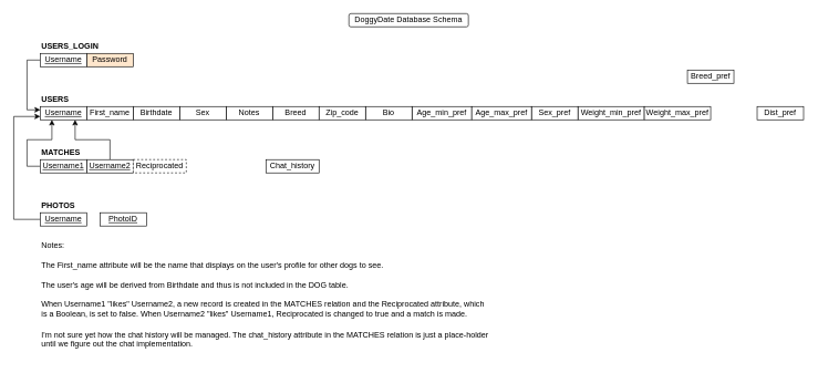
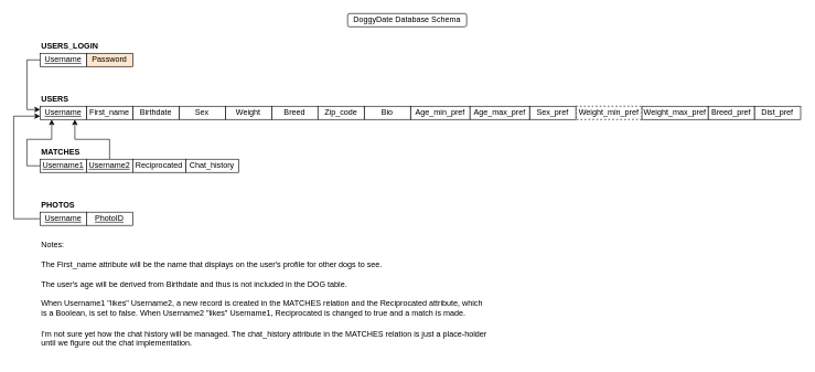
  <mxCell id="0" />
  <mxCell id="1" parent="0" />
  <mxCell id="2" value="DoggyDate Database Schema" style="rounded=1;whiteSpace=wrap;html=1;" parent="1" vertex="1"><mxGeometry x="525" y="20" width="180" height="20" as="geometry" /></mxCell>
  <mxCell id="3" value="Dist_pref" style="rounded=0;whiteSpace=wrap;html=1;" parent="1" vertex="1"><mxGeometry x="1140" y="160" width="70" height="20" as="geometry" /></mxCell>
- <mxCell id="4" value="Breed_pref" style="rounded=0;whiteSpace=wrap;html=1;" parent="1" vertex="1"><mxGeometry x="1035" y="105" width="70" height="20" as="geometry" /></mxCell>
- <mxCell id="5" value="Weight_min_pref" style="rounded=0;whiteSpace=wrap;html=1;" parent="1" vertex="1"><mxGeometry x="870" y="160" width="100" height="20" as="geometry" /></mxCell>
+ <mxCell id="4" value="Breed_pref" style="rounded=0;whiteSpace=wrap;html=1;" parent="1" vertex="1"><mxGeometry x="1070" y="160" width="70" height="20" as="geometry" /></mxCell>
+ <mxCell id="5" value="Weight_min_pref" style="rounded=0;whiteSpace=wrap;html=1;dashed=1;" parent="1" vertex="1"><mxGeometry x="870" y="160" width="100" height="20" as="geometry" /></mxCell>
  <mxCell id="6" value="Sex_pref" style="rounded=0;whiteSpace=wrap;html=1;" parent="1" vertex="1"><mxGeometry x="800" y="160" width="70" height="20" as="geometry" /></mxCell>
  <mxCell id="7" value="Age_min_pref" style="rounded=0;whiteSpace=wrap;html=1;" parent="1" vertex="1"><mxGeometry x="620" y="160" width="90" height="20" as="geometry" /></mxCell>
  <mxCell id="8" style="edgeStyle=orthogonalEdgeStyle;rounded=0;orthogonalLoop=1;jettySize=auto;html=1;exitX=0;exitY=0.5;exitDx=0;exitDy=0;entryX=0;entryY=0.75;entryDx=0;entryDy=0;" edge="1" parent="1" source="9" target="22"><mxGeometry relative="1" as="geometry"><Array as="points"><mxPoint x="20" y="330" /><mxPoint x="20" y="175" /></Array></mxGeometry></mxCell>
  <mxCell id="9" value="&lt;u&gt;Username&lt;/u&gt;" style="rounded=0;whiteSpace=wrap;html=1;" parent="1" vertex="1"><mxGeometry x="60" y="320" width="70" height="20" as="geometry" /></mxCell>
  <mxCell id="10" value="Bio" style="rounded=0;whiteSpace=wrap;html=1;" parent="1" vertex="1"><mxGeometry x="550" y="160" width="70" height="20" as="geometry" /></mxCell>
  <mxCell id="11" value="Breed" style="rounded=0;whiteSpace=wrap;html=1;" parent="1" vertex="1"><mxGeometry x="410" y="160" width="70" height="20" as="geometry" /></mxCell>
- <mxCell id="12" value="Notes" style="rounded=0;whiteSpace=wrap;html=1;" parent="1" vertex="1"><mxGeometry x="340" y="160" width="70" height="20" as="geometry" /></mxCell>
+ <mxCell id="12" value="Weight" style="rounded=0;whiteSpace=wrap;html=1;" parent="1" vertex="1"><mxGeometry x="340" y="160" width="70" height="20" as="geometry" /></mxCell>
  <mxCell id="13" value="Sex" style="rounded=0;whiteSpace=wrap;html=1;" parent="1" vertex="1"><mxGeometry x="270" y="160" width="70" height="20" as="geometry" /></mxCell>
  <mxCell id="14" value="Zip_code" style="rounded=0;whiteSpace=wrap;html=1;" parent="1" vertex="1"><mxGeometry x="480" y="160" width="70" height="20" as="geometry" /></mxCell>
- <mxCell id="15" value="Chat_history" style="rounded=0;whiteSpace=wrap;html=1;" parent="1" vertex="1"><mxGeometry x="400" y="240" width="80" height="20" as="geometry" /></mxCell>
+ <mxCell id="15" value="Chat_history" style="rounded=0;whiteSpace=wrap;html=1;" parent="1" vertex="1"><mxGeometry x="280" y="240" width="80" height="20" as="geometry" /></mxCell>
  <mxCell id="16" style="edgeStyle=orthogonalEdgeStyle;rounded=0;orthogonalLoop=1;jettySize=auto;html=1;exitX=0.5;exitY=0;exitDx=0;exitDy=0;entryX=0.75;entryY=1;entryDx=0;entryDy=0;" parent="1" source="17" target="22" edge="1"><mxGeometry relative="1" as="geometry" /></mxCell>
  <mxCell id="17" value="&lt;u&gt;Username2&lt;/u&gt;" style="rounded=0;whiteSpace=wrap;html=1;" parent="1" vertex="1"><mxGeometry x="130" y="240" width="70" height="20" as="geometry" /></mxCell>
  <mxCell id="18" style="edgeStyle=orthogonalEdgeStyle;rounded=0;orthogonalLoop=1;jettySize=auto;html=1;exitX=0;exitY=0.5;exitDx=0;exitDy=0;entryX=0.25;entryY=1;entryDx=0;entryDy=0;" parent="1" source="19" target="22" edge="1"><mxGeometry relative="1" as="geometry" /></mxCell>
  <mxCell id="19" value="&lt;u&gt;Username1&lt;/u&gt;" style="rounded=0;whiteSpace=wrap;html=1;" parent="1" vertex="1"><mxGeometry x="60" y="240" width="70" height="20" as="geometry" /></mxCell>
  <mxCell id="20" value="Birthdate" style="rounded=0;whiteSpace=wrap;html=1;" parent="1" vertex="1"><mxGeometry x="200" y="160" width="70" height="20" as="geometry" /></mxCell>
  <mxCell id="21" value="First_name" style="rounded=0;whiteSpace=wrap;html=1;" parent="1" vertex="1"><mxGeometry x="130" y="160" width="70" height="20" as="geometry" /></mxCell>
  <mxCell id="22" value="&lt;u&gt;Username&lt;/u&gt;" style="rounded=0;whiteSpace=wrap;html=1;" parent="1" vertex="1"><mxGeometry x="60" y="160" width="70" height="20" as="geometry" /></mxCell>
  <mxCell id="23" value="&lt;b&gt;USERS&lt;/b&gt;" style="text;html=1;align=left;verticalAlign=middle;resizable=0;points=[];autosize=1;" parent="1" vertex="1"><mxGeometry x="60" y="140" width="60" height="20" as="geometry" /></mxCell>
  <mxCell id="24" value="&lt;b&gt;MATCHES&lt;/b&gt;" style="text;html=1;align=left;verticalAlign=middle;resizable=0;points=[];autosize=1;" parent="1" vertex="1"><mxGeometry x="60" y="220" width="70" height="20" as="geometry" /></mxCell>
- <mxCell id="25" value="Reciprocated" style="rounded=0;whiteSpace=wrap;html=1;dashed=1;" parent="1" vertex="1"><mxGeometry x="200" y="240" width="80" height="20" as="geometry" /></mxCell>
+ <mxCell id="25" value="Reciprocated" style="rounded=0;whiteSpace=wrap;html=1;" parent="1" vertex="1"><mxGeometry x="200" y="240" width="80" height="20" as="geometry" /></mxCell>
  <mxCell id="26" value="When Username1 &quot;likes&quot; Username2, a new record is created in the MATCHES relation and the Reciprocated attribute, which is a Boolean, is set to false. When Username2 &quot;likes&quot; Username1, Reciprocated is changed to true and a match is made.&amp;nbsp;" style="text;html=1;strokeColor=none;fillColor=none;align=left;verticalAlign=middle;whiteSpace=wrap;rounded=0;" parent="1" vertex="1"><mxGeometry x="60" y="450" width="675" height="30" as="geometry" /></mxCell>
  <mxCell id="27" value="The user's age will be derived from Birthdate and thus is not included in the DOG table." style="text;html=1;strokeColor=none;fillColor=none;align=left;verticalAlign=middle;whiteSpace=wrap;rounded=0;" parent="1" vertex="1"><mxGeometry x="60" y="420" width="515" height="20" as="geometry" /></mxCell>
  <mxCell id="28" value="Notes:" style="text;html=1;align=left;verticalAlign=middle;resizable=0;points=[];autosize=1;" parent="1" vertex="1"><mxGeometry x="60" y="360" width="50" height="20" as="geometry" /></mxCell>
  <mxCell id="29" value="The First_name attribute will be the name that displays on the user's profile for other dogs to see." style="text;html=1;align=left;verticalAlign=middle;resizable=0;points=[];autosize=1;" parent="1" vertex="1"><mxGeometry x="60" y="390" width="530" height="20" as="geometry" /></mxCell>
  <mxCell id="30" value="I'm not sure yet how the chat history will be managed. The chat_history attribute in the MATCHES relation is just a place-holder until we figure out the chat implementation.&lt;br&gt;&lt;br&gt;&amp;nbsp;&amp;nbsp;" style="text;html=1;strokeColor=none;fillColor=none;align=left;verticalAlign=middle;whiteSpace=wrap;rounded=0;" parent="1" vertex="1"><mxGeometry x="60" y="510" width="680" height="30" as="geometry" /></mxCell>
  <mxCell id="31" value="Password" style="rounded=0;whiteSpace=wrap;html=1;fillColor=#ffe6cc;" vertex="1" parent="1"><mxGeometry x="130" y="80" width="70" height="20" as="geometry" /></mxCell>
  <mxCell id="32" style="edgeStyle=orthogonalEdgeStyle;rounded=0;orthogonalLoop=1;jettySize=auto;html=1;exitX=0;exitY=0.5;exitDx=0;exitDy=0;entryX=0;entryY=0.25;entryDx=0;entryDy=0;" edge="1" parent="1" source="33" target="22"><mxGeometry relative="1" as="geometry" /></mxCell>
  <mxCell id="33" value="&lt;u&gt;Username&lt;/u&gt;" style="rounded=0;whiteSpace=wrap;html=1;" vertex="1" parent="1"><mxGeometry x="60" y="80" width="70" height="20" as="geometry" /></mxCell>
  <mxCell id="34" value="&lt;b&gt;USERS_LOGIN&lt;/b&gt;" style="text;html=1;align=left;verticalAlign=middle;resizable=0;points=[];autosize=1;" vertex="1" parent="1"><mxGeometry x="60" y="60" width="100" height="20" as="geometry" /></mxCell>
- <mxCell id="35" value="&lt;u&gt;PhotoID&lt;/u&gt;" style="rounded=0;whiteSpace=wrap;html=1;" vertex="1" parent="1"><mxGeometry x="150" y="320" width="70" height="20" as="geometry" /></mxCell>
+ <mxCell id="35" value="&lt;u&gt;PhotoID&lt;/u&gt;" style="rounded=0;whiteSpace=wrap;html=1;" vertex="1" parent="1"><mxGeometry x="130" y="320" width="70" height="20" as="geometry" /></mxCell>
  <mxCell id="36" value="&lt;b&gt;PHOTOS&lt;/b&gt;" style="text;html=1;strokeColor=none;fillColor=none;align=left;verticalAlign=middle;whiteSpace=wrap;rounded=0;" vertex="1" parent="1"><mxGeometry x="60" y="300" width="40" height="20" as="geometry" /></mxCell>
  <mxCell id="37" value="Age_max_pref" style="rounded=0;whiteSpace=wrap;html=1;" vertex="1" parent="1"><mxGeometry x="710" y="160" width="90" height="20" as="geometry" /></mxCell>
  <mxCell id="38" value="Weight_max_pref" style="rounded=0;whiteSpace=wrap;html=1;" vertex="1" parent="1"><mxGeometry x="970" y="160" width="100" height="20" as="geometry" /></mxCell>
